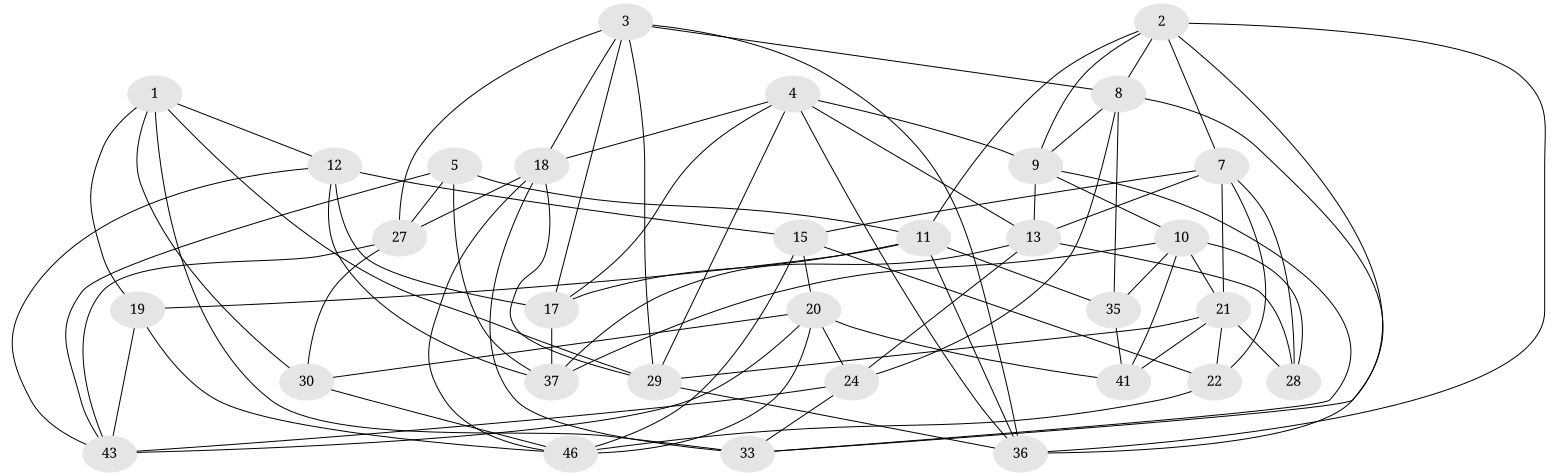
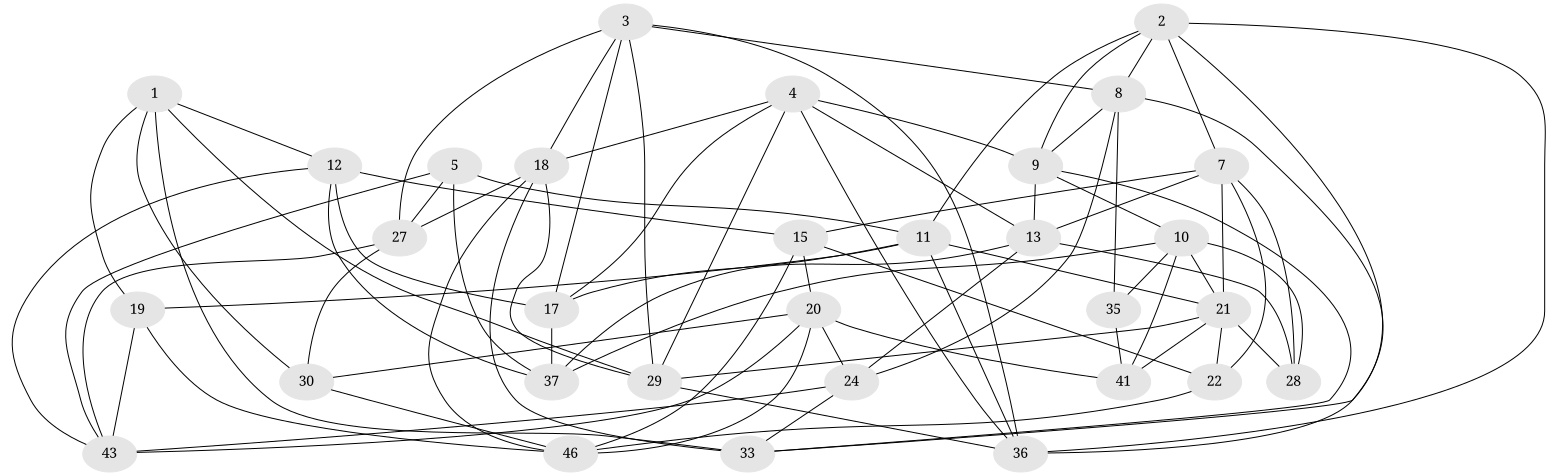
  graph {
    fontname="Noto Serif"
    node [color=gray90 fontname="Noto Serif" style=filled]
    edge [fontname="Noto Serif"]
    1 [super="+34"]
    12 [super="+41"]
    19
    29 [super="+39"]
    30
    33 [super="+40"]
    17 [super="+23"]
    37 [super="+49"]
    43 [super="+54"]
    15 [super="+45"]
    46 [super="+55"]
    36 [super="+42"]
    2 [super="+51"]
    7 [super="+32"]
    8 [super="+26"]
    9 [super="+25"]
    11 [super="+44"]
    13 [super="+56"]
    21 [super="+53"]
    22
    28
    24 [super="+48"]
    35
    10 [super="+16"]
    3 [super="+38"]
    18 [super="+50"]
    27 [super="+31"]
    4 [super="+14"]
    5 [super="+6"]
    20 [super="+52"]
    n31 [label=41]
    1 -- 12
    1 -- 19
    1 -- 29
    1 -- 30
    1 -- 33 [weight=2]
    12 -- 17
    12 -- 37
    12 -- 43
    12 -- 15 [weight=2]
    19 -- 43
    19 -- 46
    29 -- 36
    30 -- 46
    17 -- 37 [weight=2]
    15 -- 46
    15 -- 22
    15 -- 20
    2 -- 33
    2 -- 36
    2 -- 7
    2 -- 8
    2 -- 9
    2 -- 11
    7 -- 15
    7 -- 13
    7 -- 21
    7 -- 22
    7 -- 28
    8 -- 36
    8 -- 9
    8 -- 24
    8 -- 35
    9 -- 33
    9 -- 13
    9 -- 10
    11 -- 19
    11 -- 17
    11 -- 36
-   11 -- 35
+   11 -- 21
    13 -- 37
    13 -- 28
    13 -- 24
    21 -- 29
    21 -- 22
    21 -- 28
    21 -- n31
    22 -- 46
    24 -- 33
    24 -- 43
    35 -- n31
    10 -- 37
    10 -- 21
    10 -- 28
    10 -- 35
    10 -- n31
    3 -- 29
    3 -- 17
    3 -- 36
    3 -- 8
    3 -- 18
    3 -- 27
    18 -- 29
    18 -- 33
    18 -- 46
    18 -- 27
    27 -- 30
    27 -- 43
    4 -- 29
    4 -- 17
    4 -- 36
    4 -- 9
    4 -- 13
    4 -- 18
    5 -- 37
    5 -- 43
    5 -- 11
    5 -- 27 [weight=2]
    20 -- 30
    20 -- 43
    20 -- 46
    20 -- 24
    20 -- n31
  }
